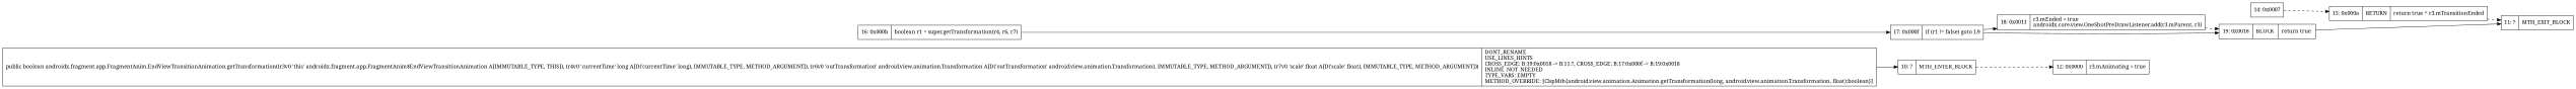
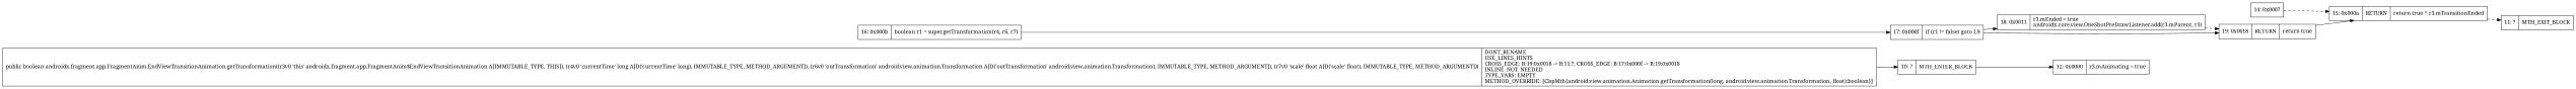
  digraph {
    fontname="Noto Serif"
    rankdir=LR
    node [fontname="Noto Serif" shape=record]
    edge [fontname="Noto Serif"]
    n1 [label="{10\:\ ?|MTH_ENTER_BLOCK\l}"]
    n2 [label="{12\:\ 0x0000|r3.mAnimating = true\l}"]
    n3 [label="{14\:\ 0x0007}"]
    n4 [label="{15\:\ 0x000a|RETURN\l|return true ^ r3.mTransitionEnded\l}"]
    n5 [label="{16\:\ 0x000b|boolean r1 = super.getTransformation(r4, r6, r7)\l}"]
    n6 [label="{17\:\ 0x000f|if (r1 != false) goto L9\l}"]
    n7 [label="{11\:\ ?|MTH_EXIT_BLOCK\l}"]
    n8 [label="{18\:\ 0x0011|r3.mEnded = true\landroidx.core.view.OneShotPreDrawListener.add(r3.mParent, r3)\l}"]
-   n9 [label="{19\:\ 0x0018|BLOCK\l|return true\l}"]
+   n9 [label="{19\:\ 0x0018|RETURN\l|return true\l}"]
    n10 [label="{public boolean androidx.fragment.app.FragmentAnim.EndViewTransitionAnimation.getTransformation((r3v0 'this' androidx.fragment.app.FragmentAnim$EndViewTransitionAnimation A[IMMUTABLE_TYPE, THIS]), (r4v0 'currentTime' long A[D('currentTime' long), IMMUTABLE_TYPE, METHOD_ARGUMENT]), (r6v0 'outTransformation' android.view.animation.Transformation A[D('outTransformation' android.view.animation.Transformation), IMMUTABLE_TYPE, METHOD_ARGUMENT]), (r7v0 'scale' float A[D('scale' float), IMMUTABLE_TYPE, METHOD_ARGUMENT]))  | DONT_RENAME\lUSE_LINES_HINTS\lCROSS_EDGE: B:19:0x0018 \-\> B:11:?, CROSS_EDGE: B:17:0x000f \-\> B:19:0x0018\lINLINE_NOT_NEEDED\lTYPE_VARS: EMPTY\lMETHOD_OVERRIDE: [ClspMth\{android.view.animation.Animation.getTransformation(long, android.view.animation.Transformation, float):boolean\}]\l}"]
-   n1 -> n2 [style=dashed]
+   n1 -> n2
    n3 -> n4 [style=dashed]
    n4 -> n7 [style=dashed]
    n5 -> n6
    n6 -> n8 [style=solid]
    n6 -> n9
    n8 -> n9 [style=dashed]
-   n9 -> n7
+   n9 -> n4
    n10 -> n1
  }
